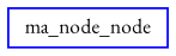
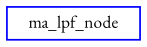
  digraph {
    rankdir=LR
    fontname="EB Garamond"
-   n1 [color=blue fillcolor=white fontname="EB Garamond" fontsize=10 height=0.2 label=ma_node_node shape=box style=filled width=0.4]
+   n1 [color=blue fillcolor=white fontname="EB Garamond" fontsize=10 height=0.2 label=ma_lpf_node shape=box style=filled width=0.4]
  }
